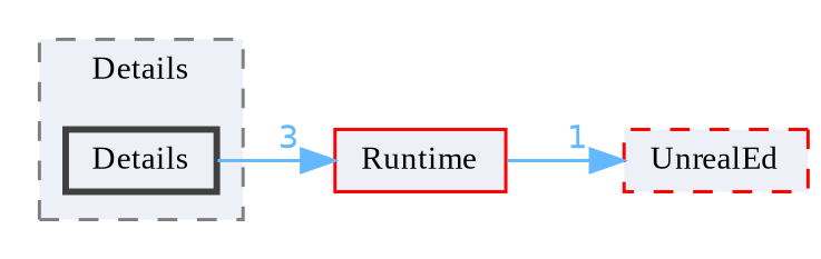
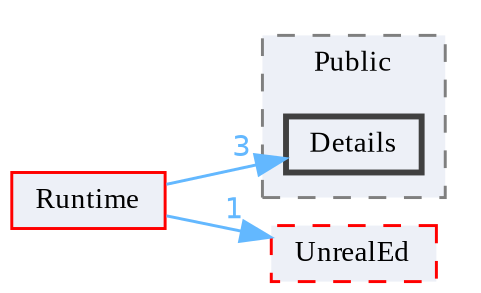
  digraph {
    compound=true
    fontname="Liberation Serif"
    rankdir=LR
    node [color=red fillcolor="#edf0f7" fontname="Liberation Serif" fontsize=10 shape=box]
    edge [color=steelblue1 fontcolor=steelblue1 fontname="Liberation Serif" fontsize=10 labeldistance=1.5 labelfontname=Helvetica labelfontsize=10]
    n1 [color=grey25 height=0.2 label=Details style="filled,bold" width=0.4]
    n2 [height=0.2 label=Runtime style=filled width=0.4]
    n3 [height=0.2 label=UnrealEd style="filled,dashed" width=0.4]
    subgraph cluster_1 {
      bgcolor="#edf0f7"
      fontsize=10
-     label=Details
+     label=Public
      pencolor=grey50
      style="filled,dashed"
      n1
    }
-   n1 -> n2 [headlabel=3]
+   n2 -> n1 [headlabel=3]
    n2 -> n3 [headlabel=1]
  }
